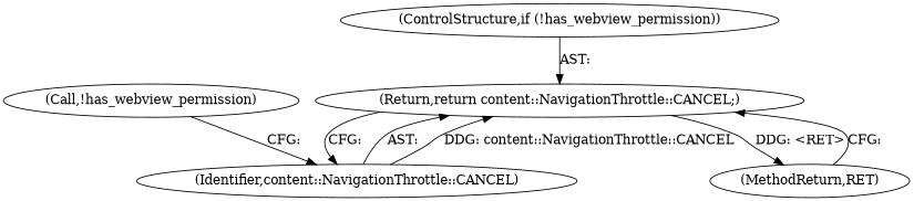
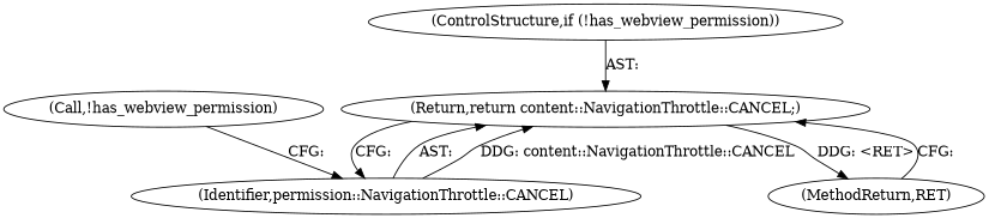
  digraph {
    n1 [label="(Return,return content::NavigationThrottle::CANCEL;)"]
-   n2 [label="(Identifier,content::NavigationThrottle::CANCEL)"]
+   n2 [label="(Identifier,permission::NavigationThrottle::CANCEL)"]
    n3 [label="(MethodReturn,RET)"]
    n4 [label="(ControlStructure,if (!has_webview_permission))"]
    n5 [label="(Call,!has_webview_permission)"]
    n1 -> n2 [label="CFG: "]
    n1 -> n3 [label="DDG: <RET>"]
    n2 -> n1 [label="AST: "]
    n2 -> n1 [label="DDG: content::NavigationThrottle::CANCEL"]
    n3 -> n1 [label="CFG: "]
    n4 -> n1 [label="AST: "]
    n5 -> n2 [label="CFG: "]
  }
